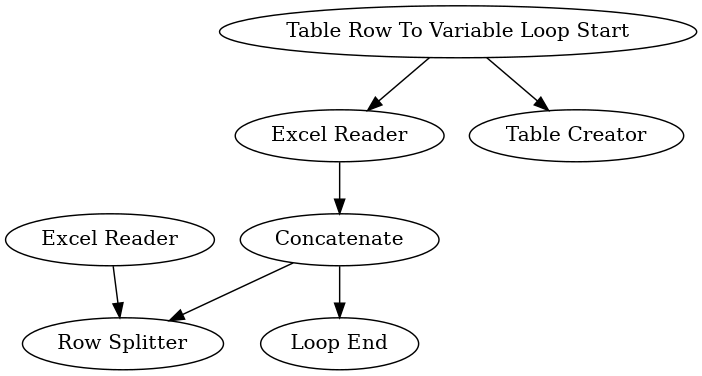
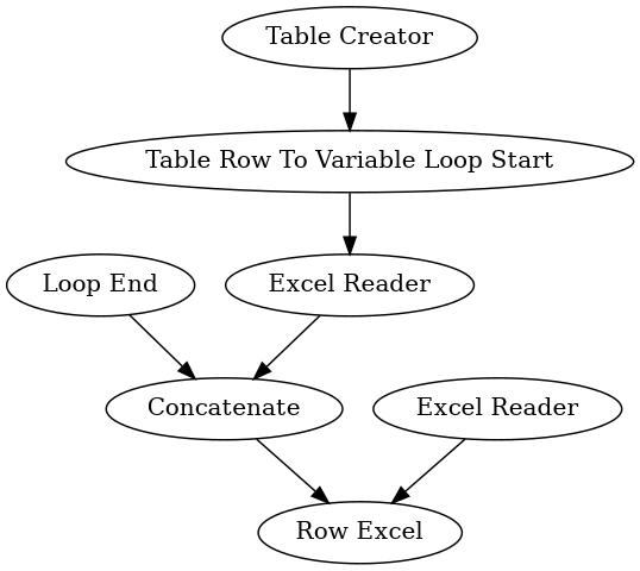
  digraph {
    fontname="DejaVu Serif"
    rankdir=TB
    node [fontname="DejaVu Serif"]
    edge [fontname="DejaVu Serif"]
    n1 [label="Loop End"]
    n2 [label="Table Row To Variable Loop Start"]
    n3 [label="Excel Reader"]
    n4 [label=Concatenate]
-   n5 [label="Row Splitter"]
+   n5 [label="Row Excel"]
    n6 [label="Table Creator"]
    n7 [label="Excel Reader"]
    n2 -> n3
    n3 -> n4
-   n4 -> n1
+   n1 -> n4
    n4 -> n5
-   n2 -> n6
+   n6 -> n2
    n7 -> n5
  }
